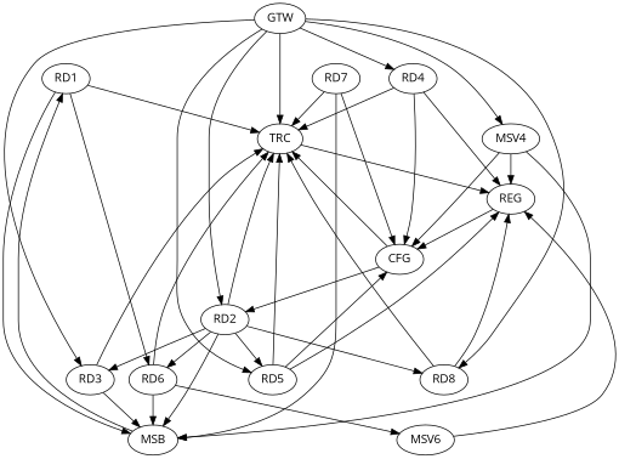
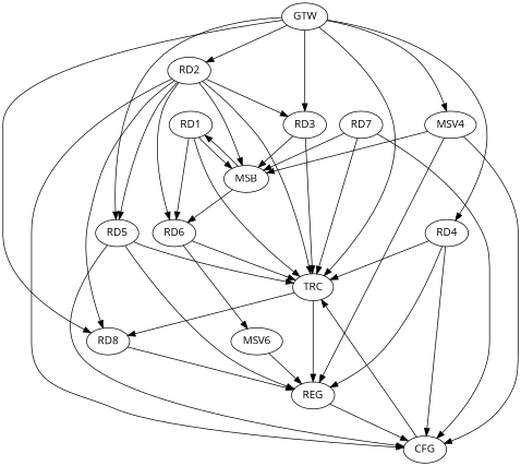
  strict digraph {
    fontname="Open Sans"
    node [fontname="Open Sans"]
    edge [fontname="Open Sans"]
    n1 [label=RD1]
    n2 [label=MSB]
    n3 [label=TRC]
    n4 [label=RD6]
    n5 [label=REG]
    n6 [label=RD2]
    n7 [label=RD3]
    n8 [label=RD5]
    n9 [label=RD8]
    n10 [label=CFG]
    n11 [label=MSV6]
    n12 [label=RD4]
    n13 [label=RD7]
    n14 [label=GTW]
    n15 [label=MSV4]
    n1 -> n2
    n1 -> n3
    n1 -> n4
    n2 -> n1
    n3 -> n5
-   n4 -> n2
+   n2 -> n4
    n4 -> n3
    n4 -> n11
    n5 -> n10
    n6 -> n2
    n6 -> n3
    n6 -> n4
    n6 -> n7
    n6 -> n8
    n6 -> n9
-   n10 -> n6
+   n6 -> n10
    n7 -> n2
    n7 -> n3
    n8 -> n3
    n8 -> n5
    n8 -> n10
-   n9 -> n3
+   n3 -> n9
    n9 -> n5
    n10 -> n3
    n11 -> n5
    n12 -> n3
    n12 -> n5
    n12 -> n10
    n13 -> n2
    n13 -> n3
    n13 -> n10
    n14 -> n3
    n14 -> n6
    n14 -> n7
    n14 -> n8
    n14 -> n9
    n14 -> n12
    n14 -> n15
    n15 -> n2
    n15 -> n5
    n15 -> n10
  }
